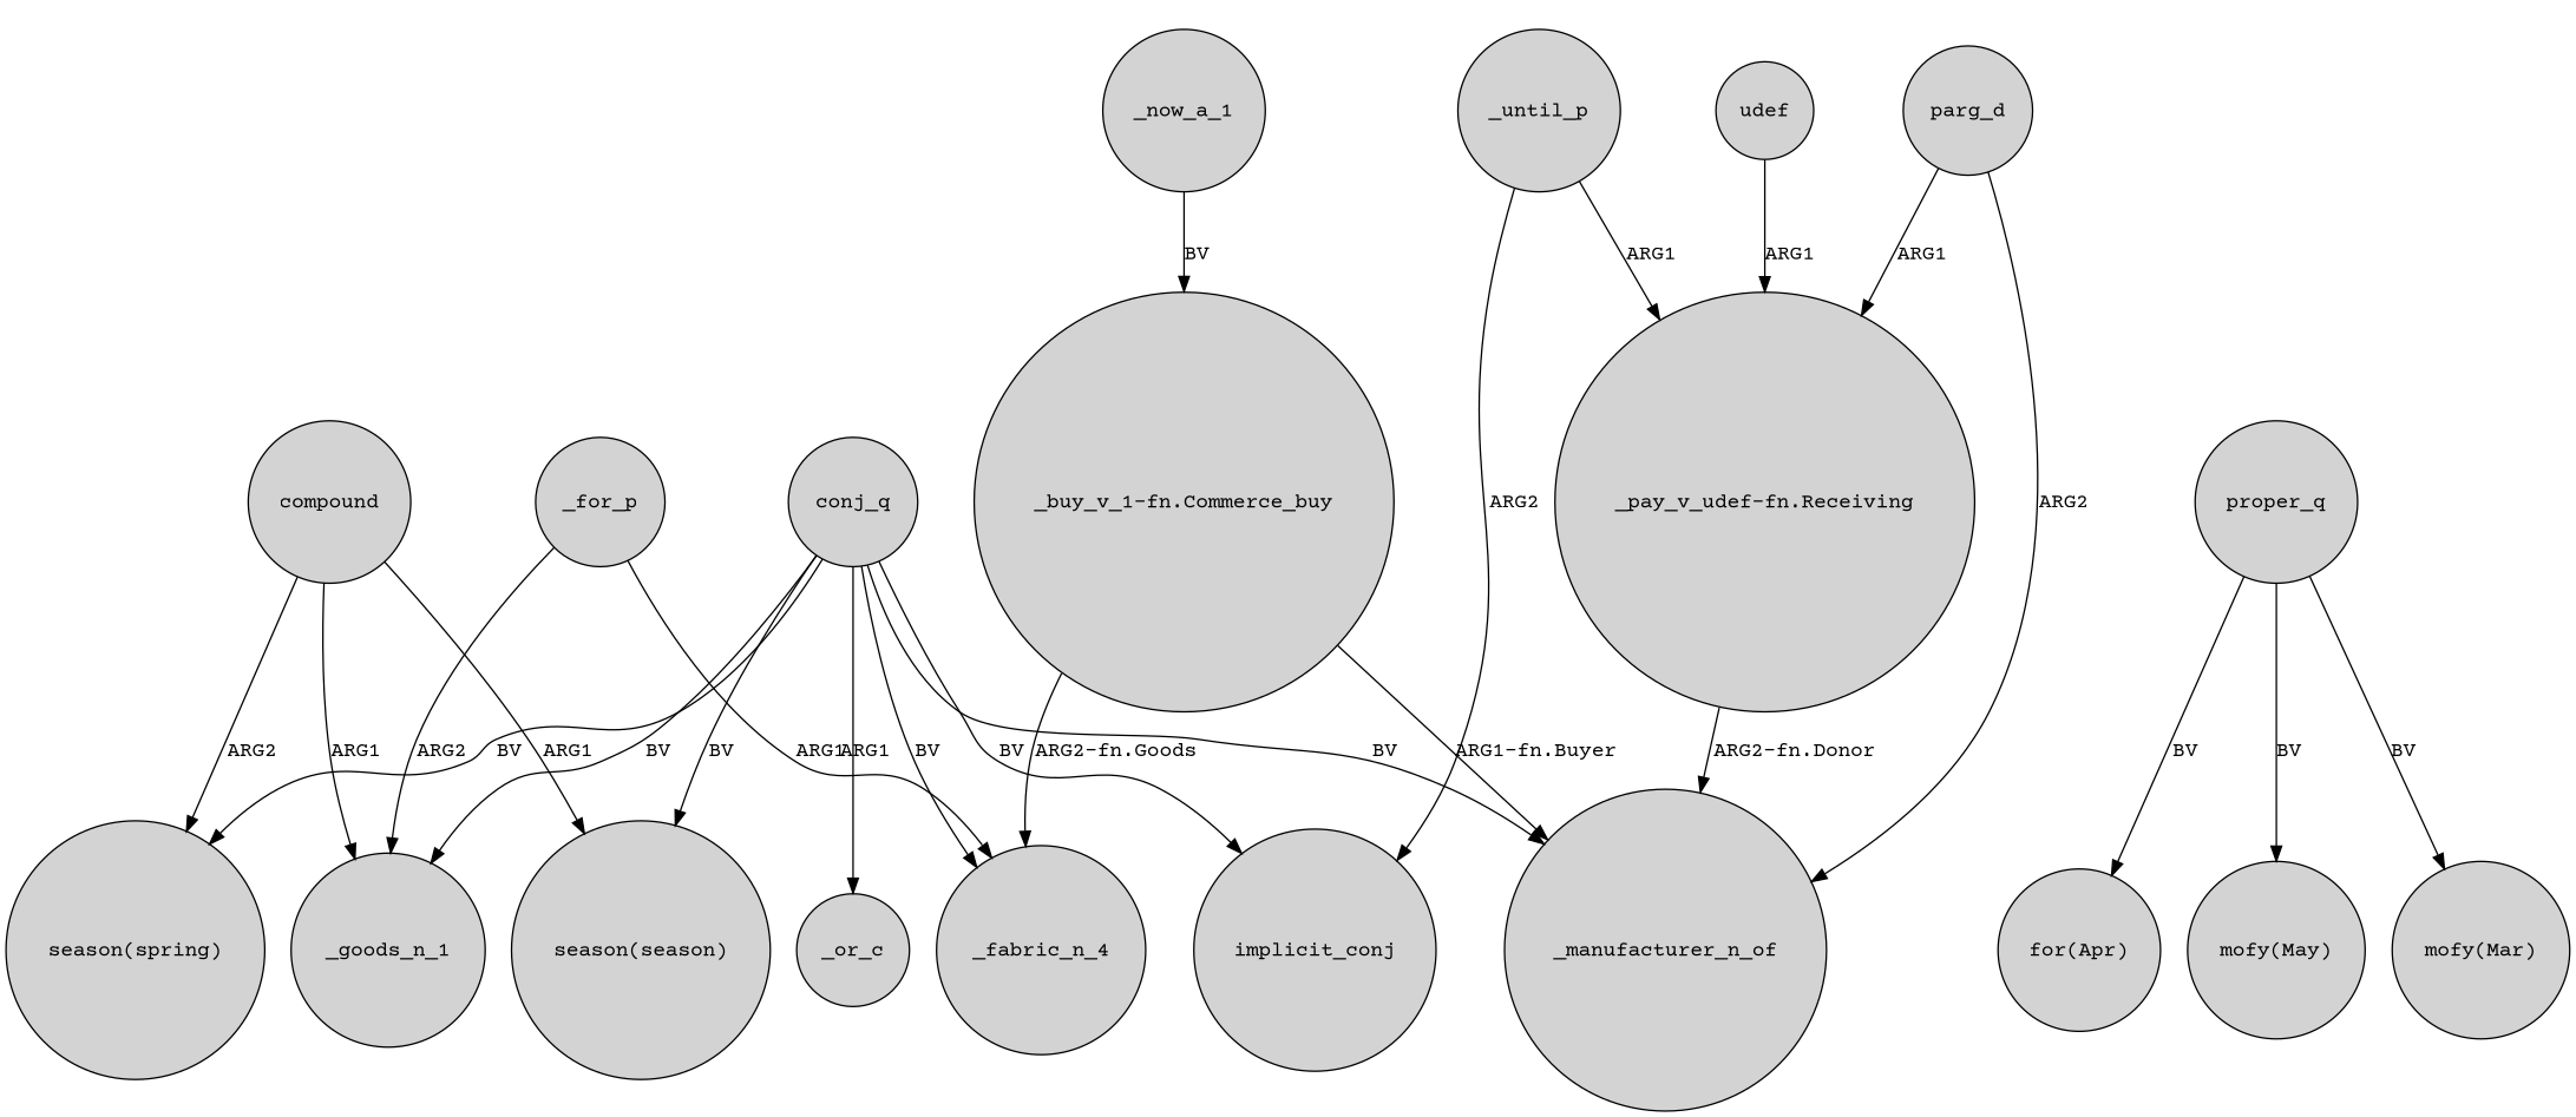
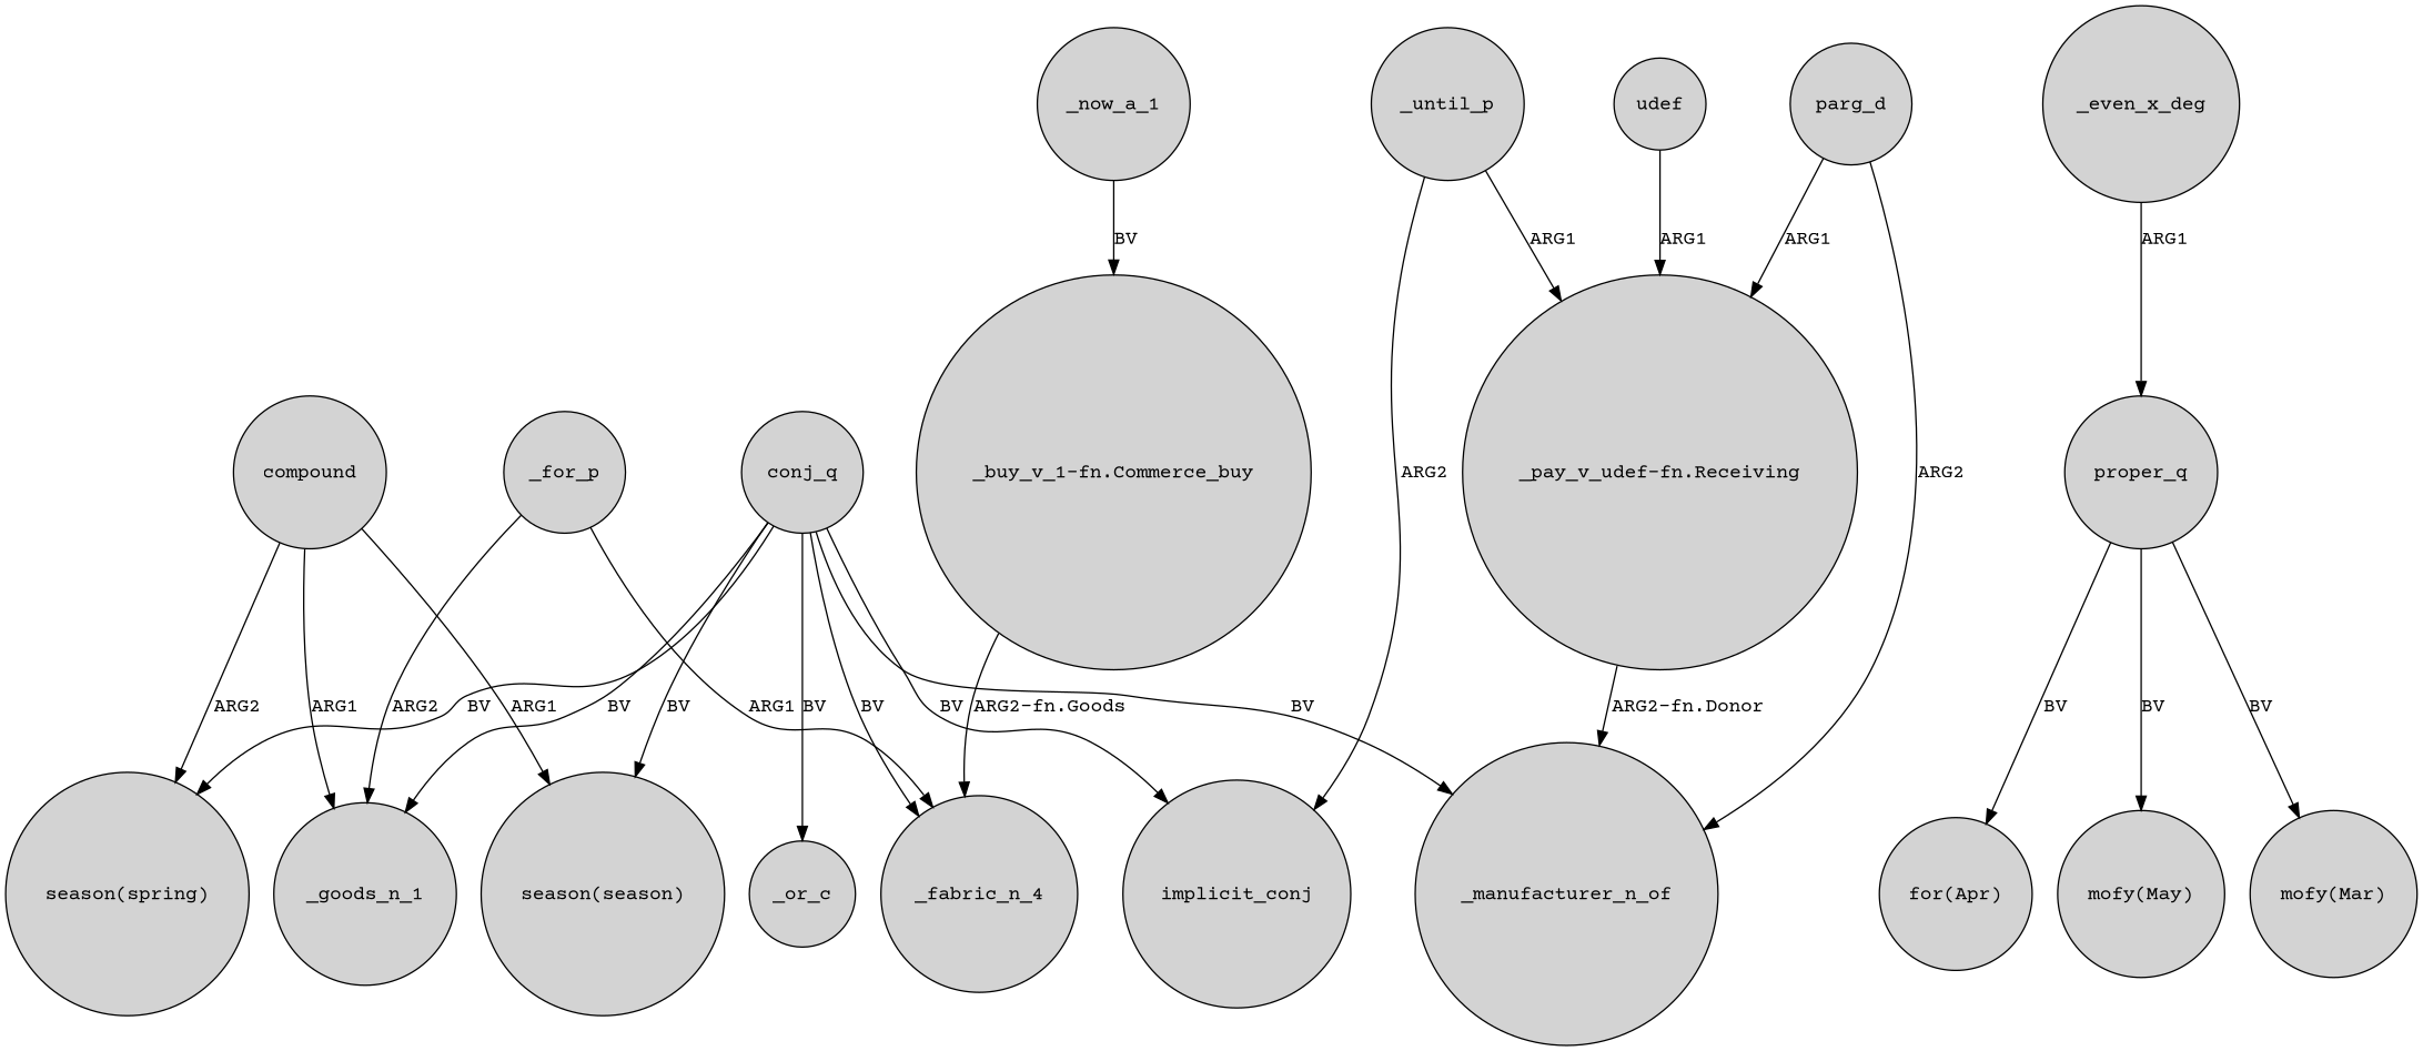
  digraph {
    fontname="Courier Prime"
    node [fontname="Courier Prime" shape=circle style=filled]
    edge [fontname="Courier Prime"]
    n1 [label=_fabric_n_4]
    "_buy_v_1-fn.Commerce_buy"
    _manufacturer_n_of
    n4 [label="for(Apr)"]
    proper_q
    "mofy(May)"
    "mofy(Mar)"
    n8 [label=conj_q]
    "season(season)"
    _or_c
    implicit_conj
    "season(spring)"
    _goods_n_1
    n14 [label="_pay_v_udef-fn.Receiving"]
    _for_p
+   _even_x_deg
    compound
    _until_p
    _now_a_1
    parg_d
    n21 [label=udef]
    "_buy_v_1-fn.Commerce_buy" -> n1 [label="ARG2-fn.Goods"]
-   "_buy_v_1-fn.Commerce_buy" -> _manufacturer_n_of [label="ARG1-fn.Buyer"]
    proper_q -> n4 [label=BV]
    proper_q -> "mofy(May)" [label=BV]
    proper_q -> "mofy(Mar)" [label=BV]
    n8 -> n1 [label=BV]
    n8 -> _manufacturer_n_of [label=BV]
    n8 -> "season(season)" [label=BV]
-   n8 -> _or_c [label=ARG1]
+   n8 -> _or_c [label=BV]
    n8 -> implicit_conj [label=BV]
    n8 -> "season(spring)" [label=BV]
    n8 -> _goods_n_1 [label=BV]
    n14 -> _manufacturer_n_of [label="ARG2-fn.Donor"]
    _for_p -> n1 [label=ARG1]
    _for_p -> _goods_n_1 [label=ARG2]
+   _even_x_deg -> proper_q [label=ARG1]
    compound -> "season(season)" [label=ARG1]
    compound -> "season(spring)" [label=ARG2]
    compound -> _goods_n_1 [label=ARG1]
    _until_p -> implicit_conj [label=ARG2]
    _until_p -> n14 [label=ARG1]
    _now_a_1 -> "_buy_v_1-fn.Commerce_buy" [label=BV]
    parg_d -> _manufacturer_n_of [label=ARG2]
    parg_d -> n14 [label=ARG1]
    n21 -> n14 [label=ARG1]
  }
